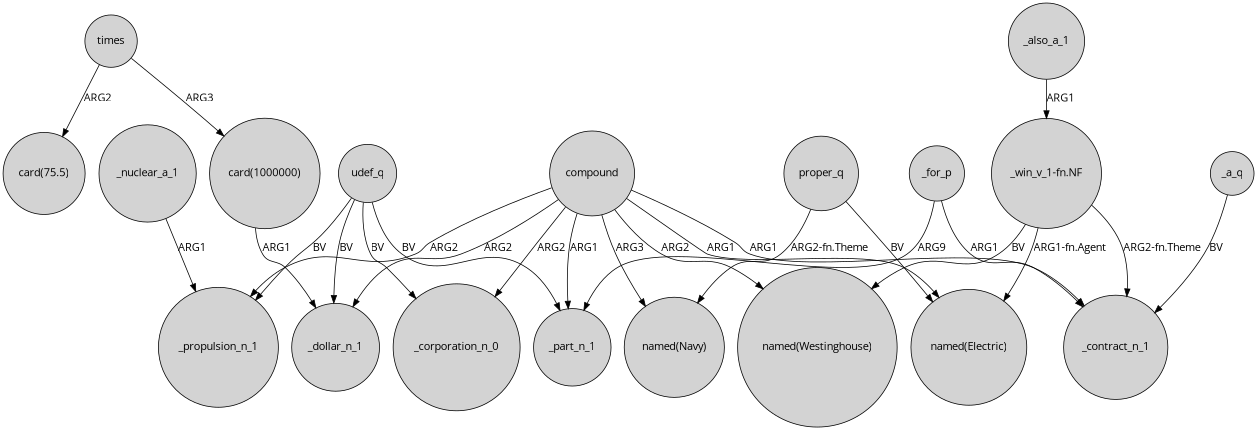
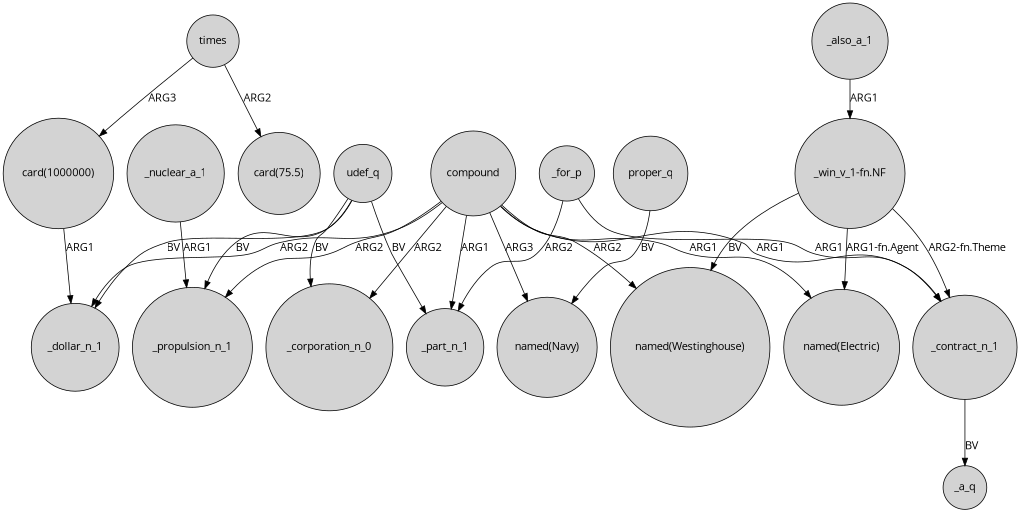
  digraph {
    fontname="Open Sans"
    node [fontname="Open Sans" shape=circle style=filled]
    edge [fontname="Open Sans"]
    "card(1000000)"
    _dollar_n_1
    "_win_v_1-fn.NF"
    _contract_n_1
    "named(Electric)"
    "named(Westinghouse)"
    udef_q
    _propulsion_n_1
    _part_n_1
    n10 [label=_corporation_n_0]
    compound
    "named(Navy)"
    proper_q
    _a_q
    times
    "card(75.5)"
    _also_a_1
    _for_p
    _nuclear_a_1
    "card(1000000)" -> _dollar_n_1 [label=ARG1]
    "_win_v_1-fn.NF" -> _contract_n_1 [label="ARG2-fn.Theme"]
    "_win_v_1-fn.NF" -> "named(Electric)" [label="ARG1-fn.Agent"]
    "_win_v_1-fn.NF" -> "named(Westinghouse)" [label=BV]
    udef_q -> _dollar_n_1 [label=BV]
    udef_q -> _propulsion_n_1 [label=BV]
    udef_q -> _part_n_1 [label=BV]
    udef_q -> n10 [label=BV]
    compound -> _dollar_n_1 [label=ARG2]
    compound -> _contract_n_1 [label=ARG1]
    compound -> "named(Electric)" [label=ARG1]
    compound -> "named(Westinghouse)" [label=ARG2]
    compound -> _propulsion_n_1 [label=ARG2]
    compound -> _part_n_1 [label=ARG1]
    compound -> n10 [label=ARG2]
    compound -> "named(Navy)" [label=ARG3]
-   proper_q -> "named(Electric)" [label=BV]
-   proper_q -> "named(Navy)" [label="ARG2-fn.Theme"]
-   _a_q -> _contract_n_1 [label=BV]
+   proper_q -> "named(Navy)" [label=BV]
+   _contract_n_1 -> _a_q [label=BV]
    times -> "card(1000000)" [label=ARG3]
    times -> "card(75.5)" [label=ARG2]
    _also_a_1 -> "_win_v_1-fn.NF" [label=ARG1]
    _for_p -> _contract_n_1 [label=ARG1]
-   _for_p -> _part_n_1 [label=ARG9]
+   _for_p -> _part_n_1 [label=ARG2]
    _nuclear_a_1 -> _propulsion_n_1 [label=ARG1]
  }
